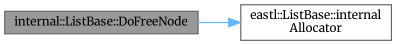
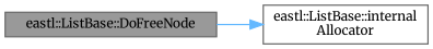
  digraph {
    rankdir=LR
    fontname=Merriweather
    node [fontname=Merriweather fontsize=10 shape=box style=filled]
-   n1 [color=gray40 fillcolor=grey60 fontcolor=black height=0.2 label="internal::ListBase::DoFreeNode" width=0.4]
+   n1 [color=gray40 fillcolor=grey60 fontcolor=black height=0.2 label="eastl::ListBase::DoFreeNode" width=0.4]
    n2 [color=grey40 fillcolor=white height=0.2 label="eastl::ListBase::internal\lAllocator" width=0.4]
    n1 -> n2 [color=steelblue1 fontname=Merriweather fontsize=10 labelfontname=Helvetica labelfontsize=10 style=solid]
  }
